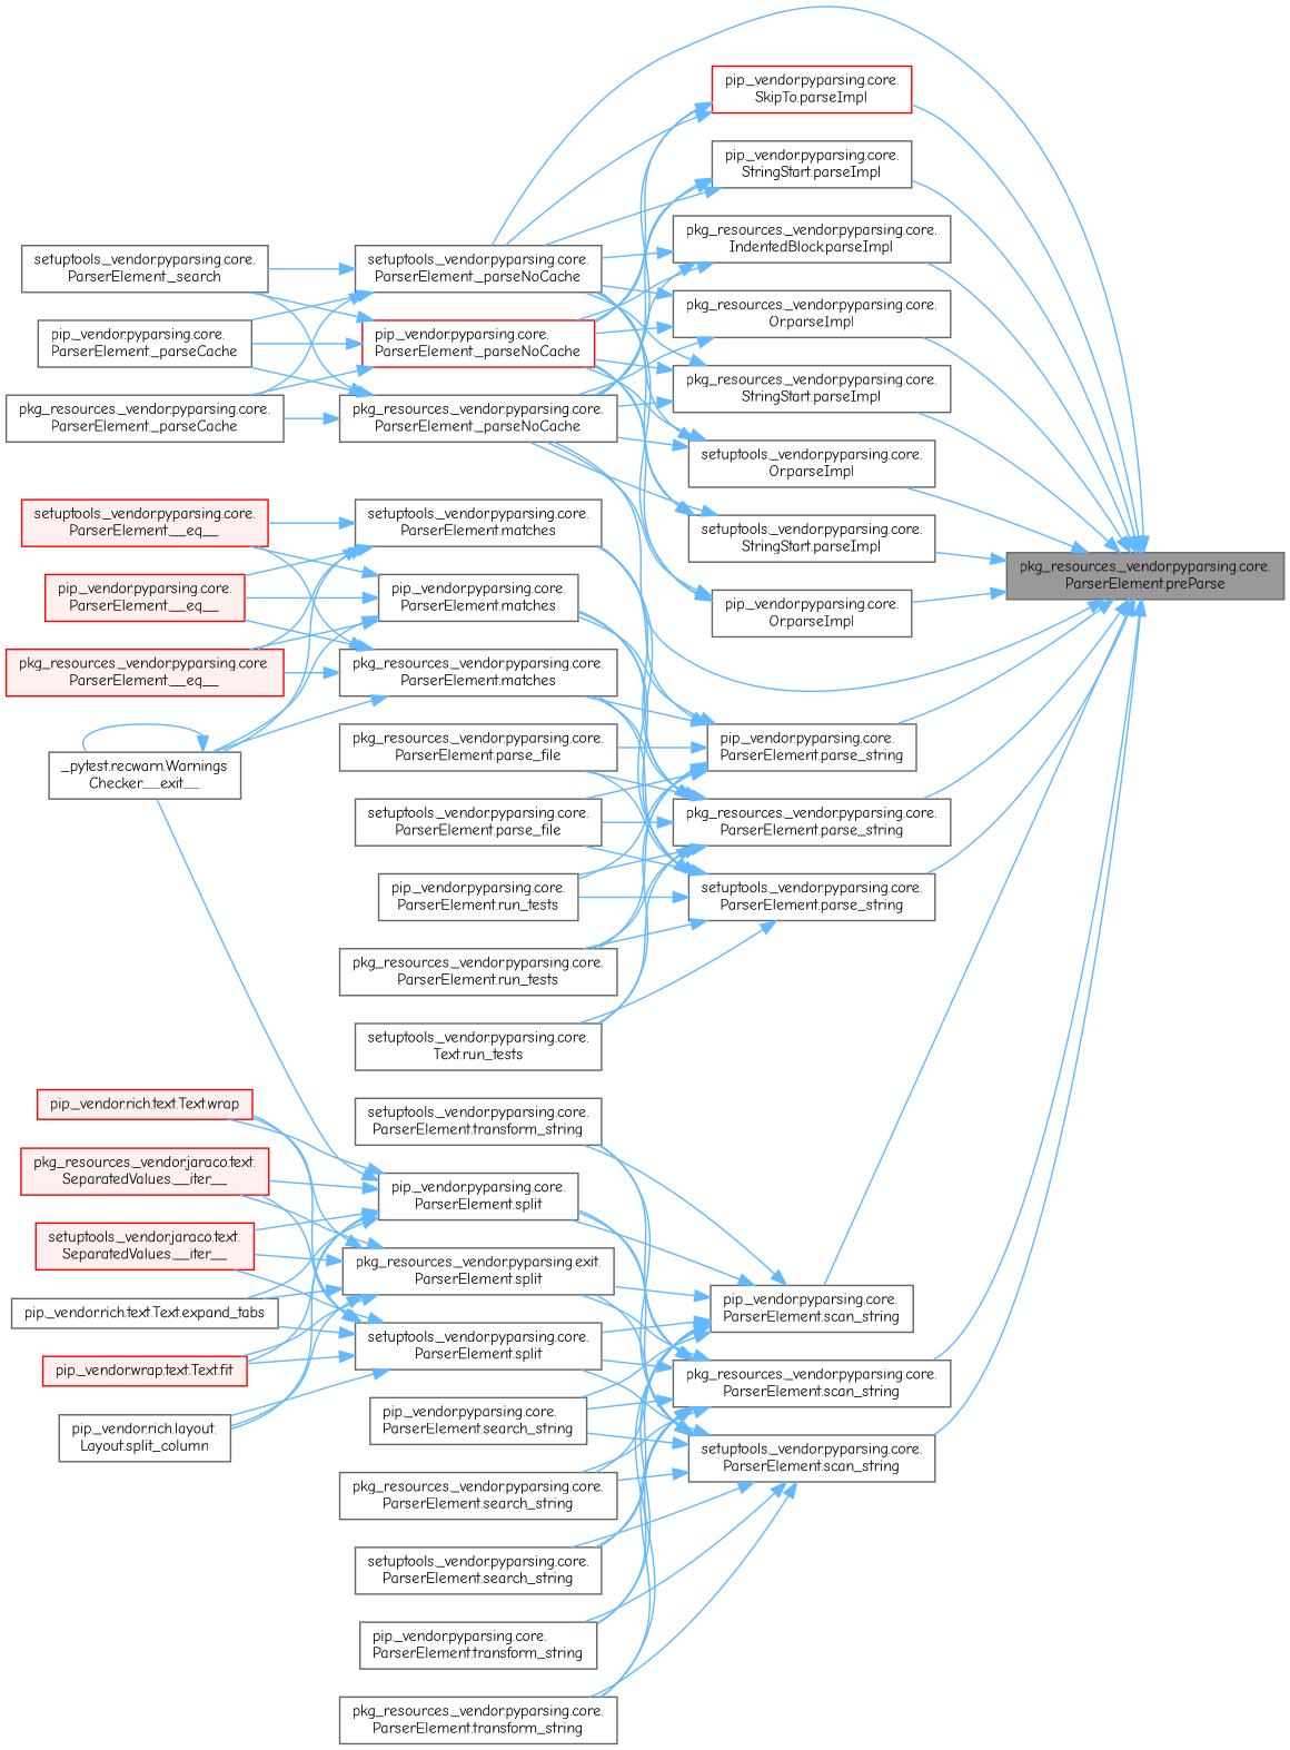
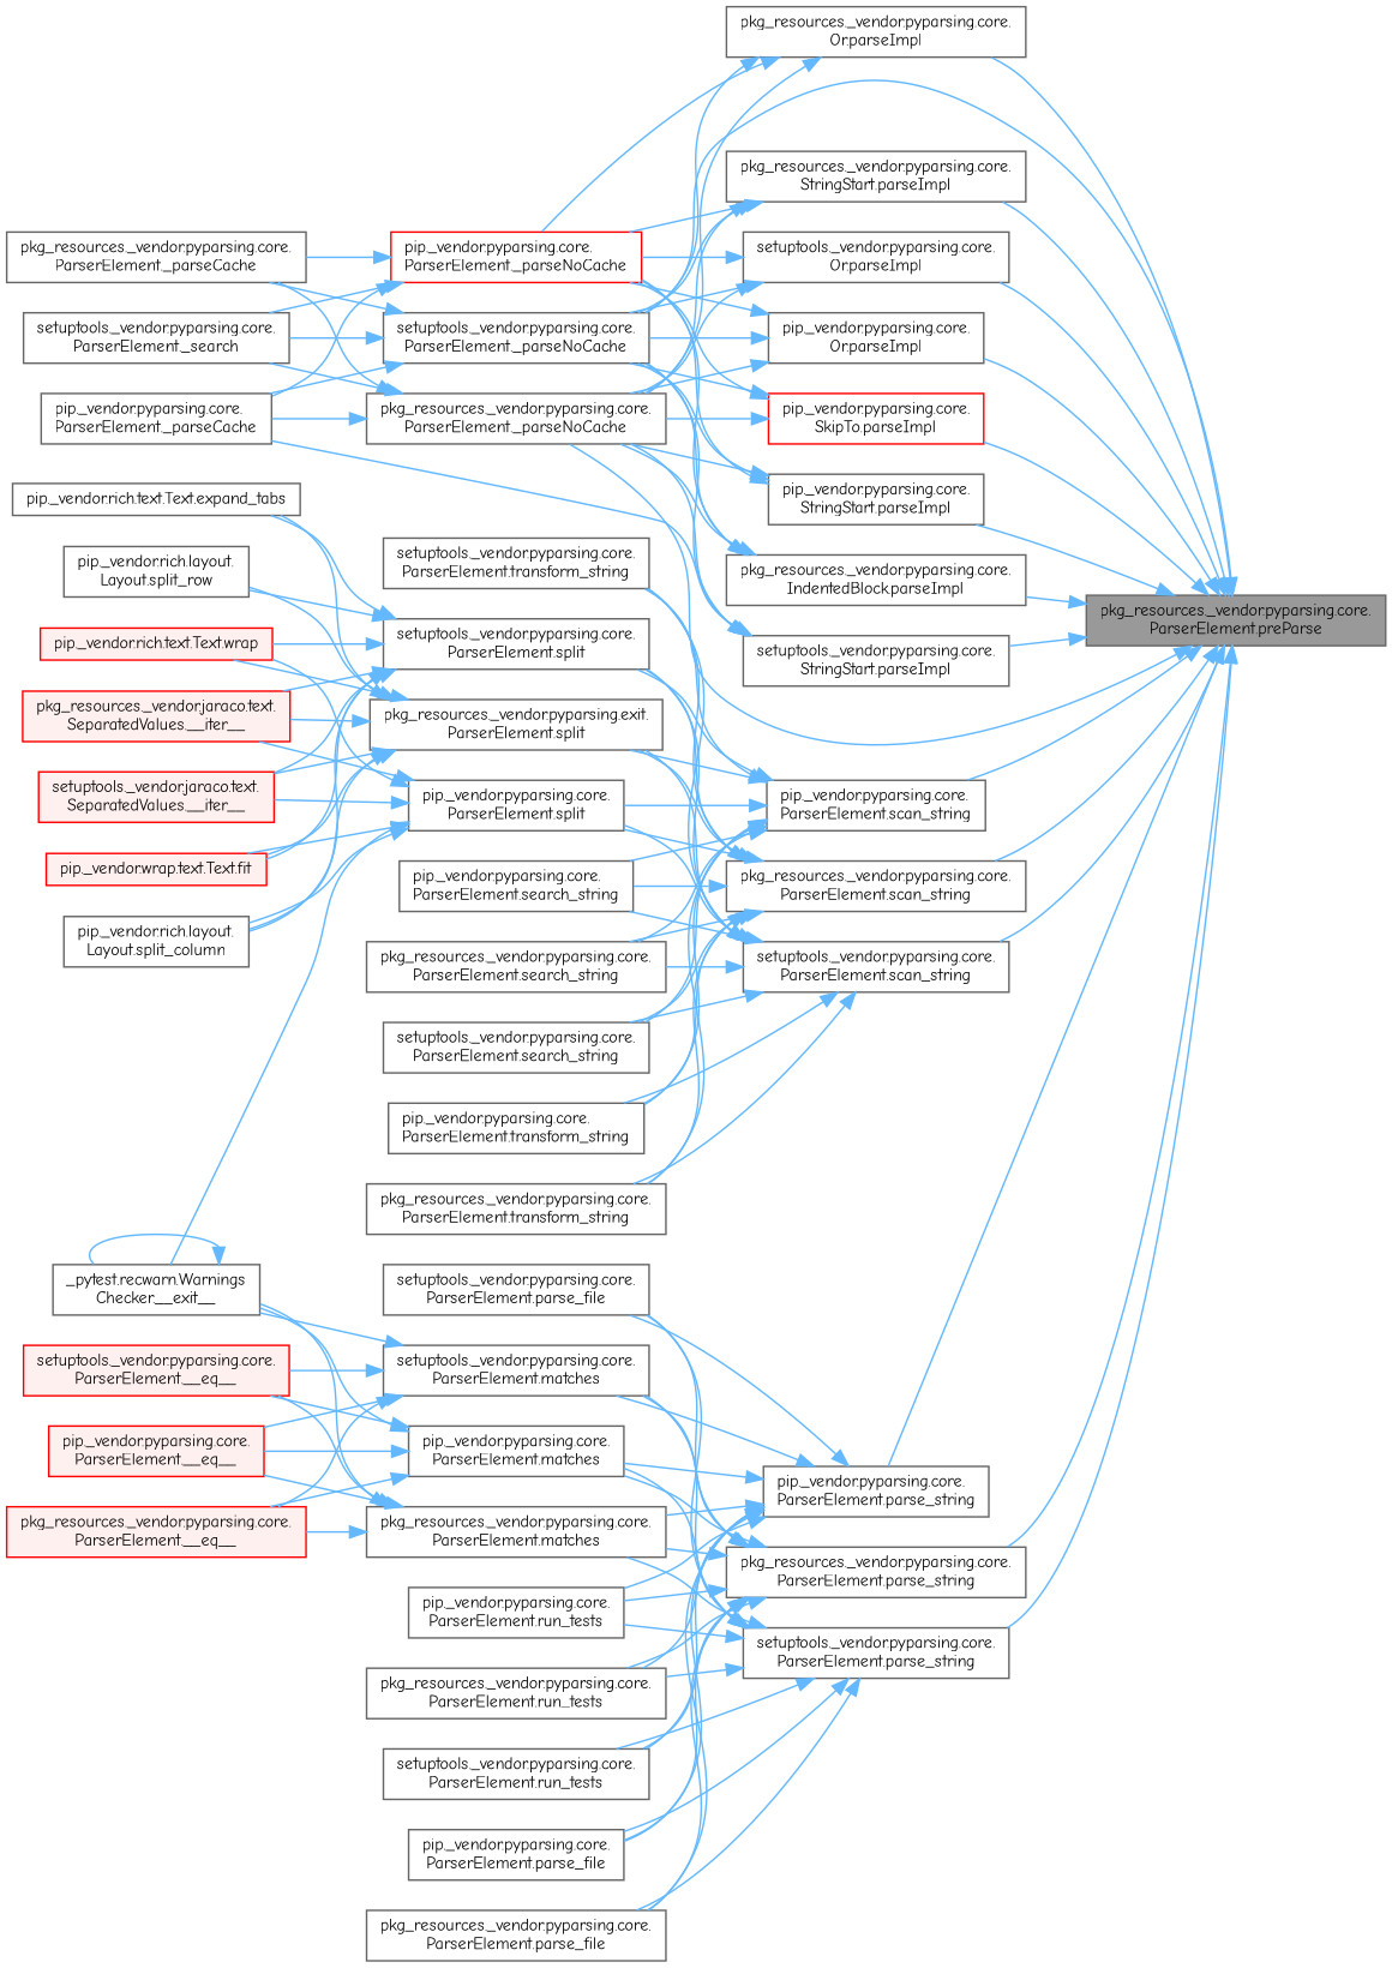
  digraph {
    fontname="Comic Neue"
    rankdir=RL
    node [color=grey40 fillcolor=white fontname="Comic Neue" fontsize=10 shape=box style=filled]
    edge [color=steelblue1 dir=back fontname="Comic Neue" fontsize=10 labelfontname=Helvetica labelfontsize=10 style=solid]
    n1 [color=gray40 fillcolor=grey60 fontcolor=black height=0.2 label="pkg_resources._vendor.pyparsing.core.\lParserElement.preParse" width=0.4]
    n2 [height=0.2 label="pkg_resources._vendor.pyparsing.core.\lParserElement._parseNoCache" width=0.4]
    n3 [height=0.2 label="setuptools._vendor.pyparsing.core.\lParserElement._parseNoCache" width=0.4]
    n4 [height=0.2 label="pip._vendor.pyparsing.core.\lParserElement.parse_string" width=0.4]
    n5 [height=0.2 label="pkg_resources._vendor.pyparsing.core.\lParserElement.parse_string" width=0.4]
    n6 [height=0.2 label="setuptools._vendor.pyparsing.core.\lParserElement.parse_string" width=0.4]
    n7 [height=0.2 label="pip._vendor.pyparsing.core.\lOr.parseImpl" width=0.4]
    n8 [color=red height=0.2 label="pip._vendor.pyparsing.core.\lSkipTo.parseImpl" width=0.4]
    n9 [height=0.2 label="pip._vendor.pyparsing.core.\lStringStart.parseImpl" width=0.4]
    n10 [height=0.2 label="pkg_resources._vendor.pyparsing.core.\lIndentedBlock.parseImpl" width=0.4]
    n11 [height=0.2 label="pkg_resources._vendor.pyparsing.core.\lOr.parseImpl" width=0.4]
    n12 [height=0.2 label="pkg_resources._vendor.pyparsing.core.\lStringStart.parseImpl" width=0.4]
    n13 [height=0.2 label="setuptools._vendor.pyparsing.core.\lOr.parseImpl" width=0.4]
    n14 [height=0.2 label="setuptools._vendor.pyparsing.core.\lStringStart.parseImpl" width=0.4]
    n15 [height=0.2 label="pip._vendor.pyparsing.core.\lParserElement.scan_string" width=0.4]
    n16 [height=0.2 label="pkg_resources._vendor.pyparsing.core.\lParserElement.scan_string" width=0.4]
    n17 [height=0.2 label="setuptools._vendor.pyparsing.core.\lParserElement.scan_string" width=0.4]
    n18 [color=red height=0.2 label="pip._vendor.pyparsing.core.\lParserElement._parseNoCache" width=0.4]
    n19 [height=0.2 label="pip._vendor.pyparsing.core.\lParserElement._parseCache" width=0.4]
    n20 [height=0.2 label="pkg_resources._vendor.pyparsing.core.\lParserElement._parseCache" width=0.4]
    n21 [height=0.2 label="setuptools._vendor.pyparsing.core.\lParserElement._search" width=0.4]
    n22 [height=0.2 label="pip._vendor.pyparsing.core.\lParserElement.matches" width=0.4]
    n23 [height=0.2 label="pkg_resources._vendor.pyparsing.core.\lParserElement.matches" width=0.4]
    n24 [height=0.2 label="setuptools._vendor.pyparsing.core.\lParserElement.matches" width=0.4]
+   n25 [height=0.2 label="pip._vendor.pyparsing.core.\lParserElement.parse_file" width=0.4]
    n26 [height=0.2 label="pkg_resources._vendor.pyparsing.core.\lParserElement.parse_file" width=0.4]
    n27 [height=0.2 label="setuptools._vendor.pyparsing.core.\lParserElement.parse_file" width=0.4]
    n28 [height=0.2 label="pip._vendor.pyparsing.core.\lParserElement.run_tests" width=0.4]
    n29 [height=0.2 label="pkg_resources._vendor.pyparsing.core.\lParserElement.run_tests" width=0.4]
-   n30 [height=0.2 label="setuptools._vendor.pyparsing.core.\lText.run_tests" width=0.4]
+   n30 [height=0.2 label="setuptools._vendor.pyparsing.core.\lParserElement.run_tests" width=0.4]
    n31 [height=0.2 label="pip._vendor.pyparsing.core.\lParserElement.search_string" width=0.4]
    n32 [height=0.2 label="pkg_resources._vendor.pyparsing.core.\lParserElement.search_string" width=0.4]
    n33 [height=0.2 label="setuptools._vendor.pyparsing.core.\lParserElement.search_string" width=0.4]
    n34 [height=0.2 label="pip._vendor.pyparsing.core.\lParserElement.split" width=0.4]
    n35 [height=0.2 label="pkg_resources._vendor.pyparsing.exit.\lParserElement.split" width=0.4]
    n36 [height=0.2 label="setuptools._vendor.pyparsing.core.\lParserElement.split" width=0.4]
    n37 [height=0.2 label="pip._vendor.pyparsing.core.\lParserElement.transform_string" width=0.4]
    n38 [height=0.2 label="pkg_resources._vendor.pyparsing.core.\lParserElement.transform_string" width=0.4]
    n39 [height=0.2 label="setuptools._vendor.pyparsing.core.\lParserElement.transform_string" width=0.4]
    n40 [color=red fillcolor="#FFF0F0" height=0.2 label="pip._vendor.pyparsing.core.\lParserElement.__eq__" width=0.4]
    n41 [color=red fillcolor="#FFF0F0" height=0.2 label="pkg_resources._vendor.pyparsing.core.\lParserElement.__eq__" width=0.4]
    n42 [color=red fillcolor="#FFF0F0" height=0.2 label="setuptools._vendor.pyparsing.core.\lParserElement.__eq__" width=0.4]
    n43 [height=0.2 label="_pytest.recwarn.Warnings\lChecker.__exit__" width=0.4]
    n44 [color=red fillcolor="#FFF0F0" height=0.2 label="pkg_resources._vendor.jaraco.text.\lSeparatedValues.__iter__" width=0.4]
    n45 [color=red fillcolor="#FFF0F0" height=0.2 label="setuptools._vendor.jaraco.text.\lSeparatedValues.__iter__" width=0.4]
    n46 [height=0.2 label="pip._vendor.rich.text.Text.expand_tabs" width=0.4]
    n47 [color=red fillcolor="#FFF0F0" height=0.2 label="pip._vendor.wrap.text.Text.fit" width=0.4]
    n48 [height=0.2 label="pip._vendor.rich.layout.\lLayout.split_column" width=0.4]
    n49 [color=red fillcolor="#FFF0F0" height=0.2 label="pip._vendor.rich.text.Text.wrap" width=0.4]
+   n50 [height=0.2 label="pip._vendor.rich.layout.\lLayout.split_row" width=0.4]
    n1 -> n2
    n1 -> n3
    n1 -> n4
    n1 -> n5
    n1 -> n6
    n1 -> n7
    n1 -> n8
    n1 -> n9
    n1 -> n10
    n1 -> n11
    n1 -> n12
    n1 -> n13
    n1 -> n14
    n1 -> n15
    n1 -> n16
    n1 -> n17
    n2 -> n19
    n2 -> n20
    n2 -> n21
    n3 -> n19
    n3 -> n20
    n3 -> n21
    n4 -> n22
    n4 -> n23
    n4 -> n24
+   n4 -> n25
    n4 -> n26
    n4 -> n27
    n4 -> n28
    n4 -> n29
    n4 -> n30
    n5 -> n22
    n5 -> n23
    n5 -> n24
+   n5 -> n25
    n5 -> n26
    n5 -> n27
    n5 -> n28
    n5 -> n29
    n5 -> n30
    n6 -> n22
    n6 -> n23
    n6 -> n24
+   n6 -> n25
    n6 -> n26
    n6 -> n27
    n6 -> n28
    n6 -> n29
    n6 -> n30
    n7 -> n2
    n7 -> n3
    n7 -> n18
    n8 -> n2
    n8 -> n3
    n8 -> n18
    n9 -> n2
    n9 -> n3
    n9 -> n18
    n10 -> n2
    n10 -> n3
    n10 -> n18
    n11 -> n2
    n11 -> n3
    n11 -> n18
    n12 -> n2
    n12 -> n3
    n12 -> n18
    n13 -> n2
    n13 -> n3
    n13 -> n18
    n14 -> n2
    n14 -> n3
-   n14 -> n18
+   n14 -> n19
    n15 -> n31
    n15 -> n32
    n15 -> n33
    n15 -> n34
    n15 -> n35
    n15 -> n36
    n15 -> n37
    n15 -> n38
    n15 -> n39
    n16 -> n31
    n16 -> n32
    n16 -> n33
    n16 -> n34
    n16 -> n35
    n16 -> n36
    n16 -> n37
    n16 -> n38
    n16 -> n39
    n17 -> n31
    n17 -> n32
    n17 -> n33
    n17 -> n34
    n17 -> n35
    n17 -> n36
    n17 -> n37
    n17 -> n38
    n17 -> n39
    n18 -> n19
    n18 -> n20
    n18 -> n21
    n22 -> n40
    n22 -> n41
    n22 -> n42
    n22 -> n43
    n23 -> n40
    n23 -> n41
    n23 -> n42
    n23 -> n43
    n24 -> n40
    n24 -> n41
    n24 -> n42
    n24 -> n43
    n34 -> n43
    n34 -> n44
    n34 -> n45
-   n34 -> n46
    n34 -> n47
    n34 -> n48
    n34 -> n49
    n35 -> n44
    n35 -> n45
    n35 -> n46
    n35 -> n47
    n35 -> n48
    n35 -> n49
+   n35 -> n50
    n36 -> n44
    n36 -> n45
    n36 -> n46
    n36 -> n47
    n36 -> n48
    n36 -> n49
+   n36 -> n50
    n43 -> n43
  }
